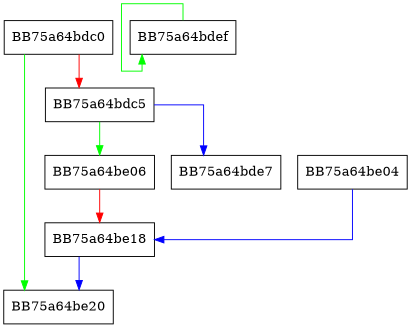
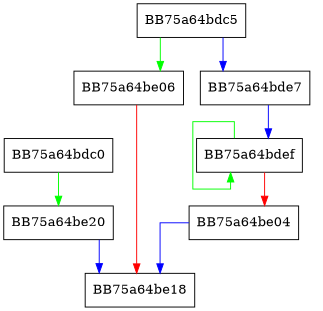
  digraph {
    splines=ortho
    node [shape=box]
    edge [color=blue]
    BB75a64bdc0
    BB75a64be20
    BB75a64bdc5
    BB75a64be06
    BB75a64bde7
    BB75a64be18
    BB75a64bdef
    BB75a64be04
    BB75a64bdc0 -> BB75a64be20 [color=green]
-   BB75a64bdc0 -> BB75a64bdc5 [color=red]
    BB75a64bdc5 -> BB75a64be06 [color=green]
    BB75a64bdc5 -> BB75a64bde7
    BB75a64be06 -> BB75a64be18 [color=red]
-   BB75a64be18 -> BB75a64be20
+   BB75a64bde7 -> BB75a64bdef
+   BB75a64be20 -> BB75a64be18
    BB75a64bdef -> BB75a64bdef [color=green]
+   BB75a64bdef -> BB75a64be04 [color=red]
    BB75a64be04 -> BB75a64be18
  }
